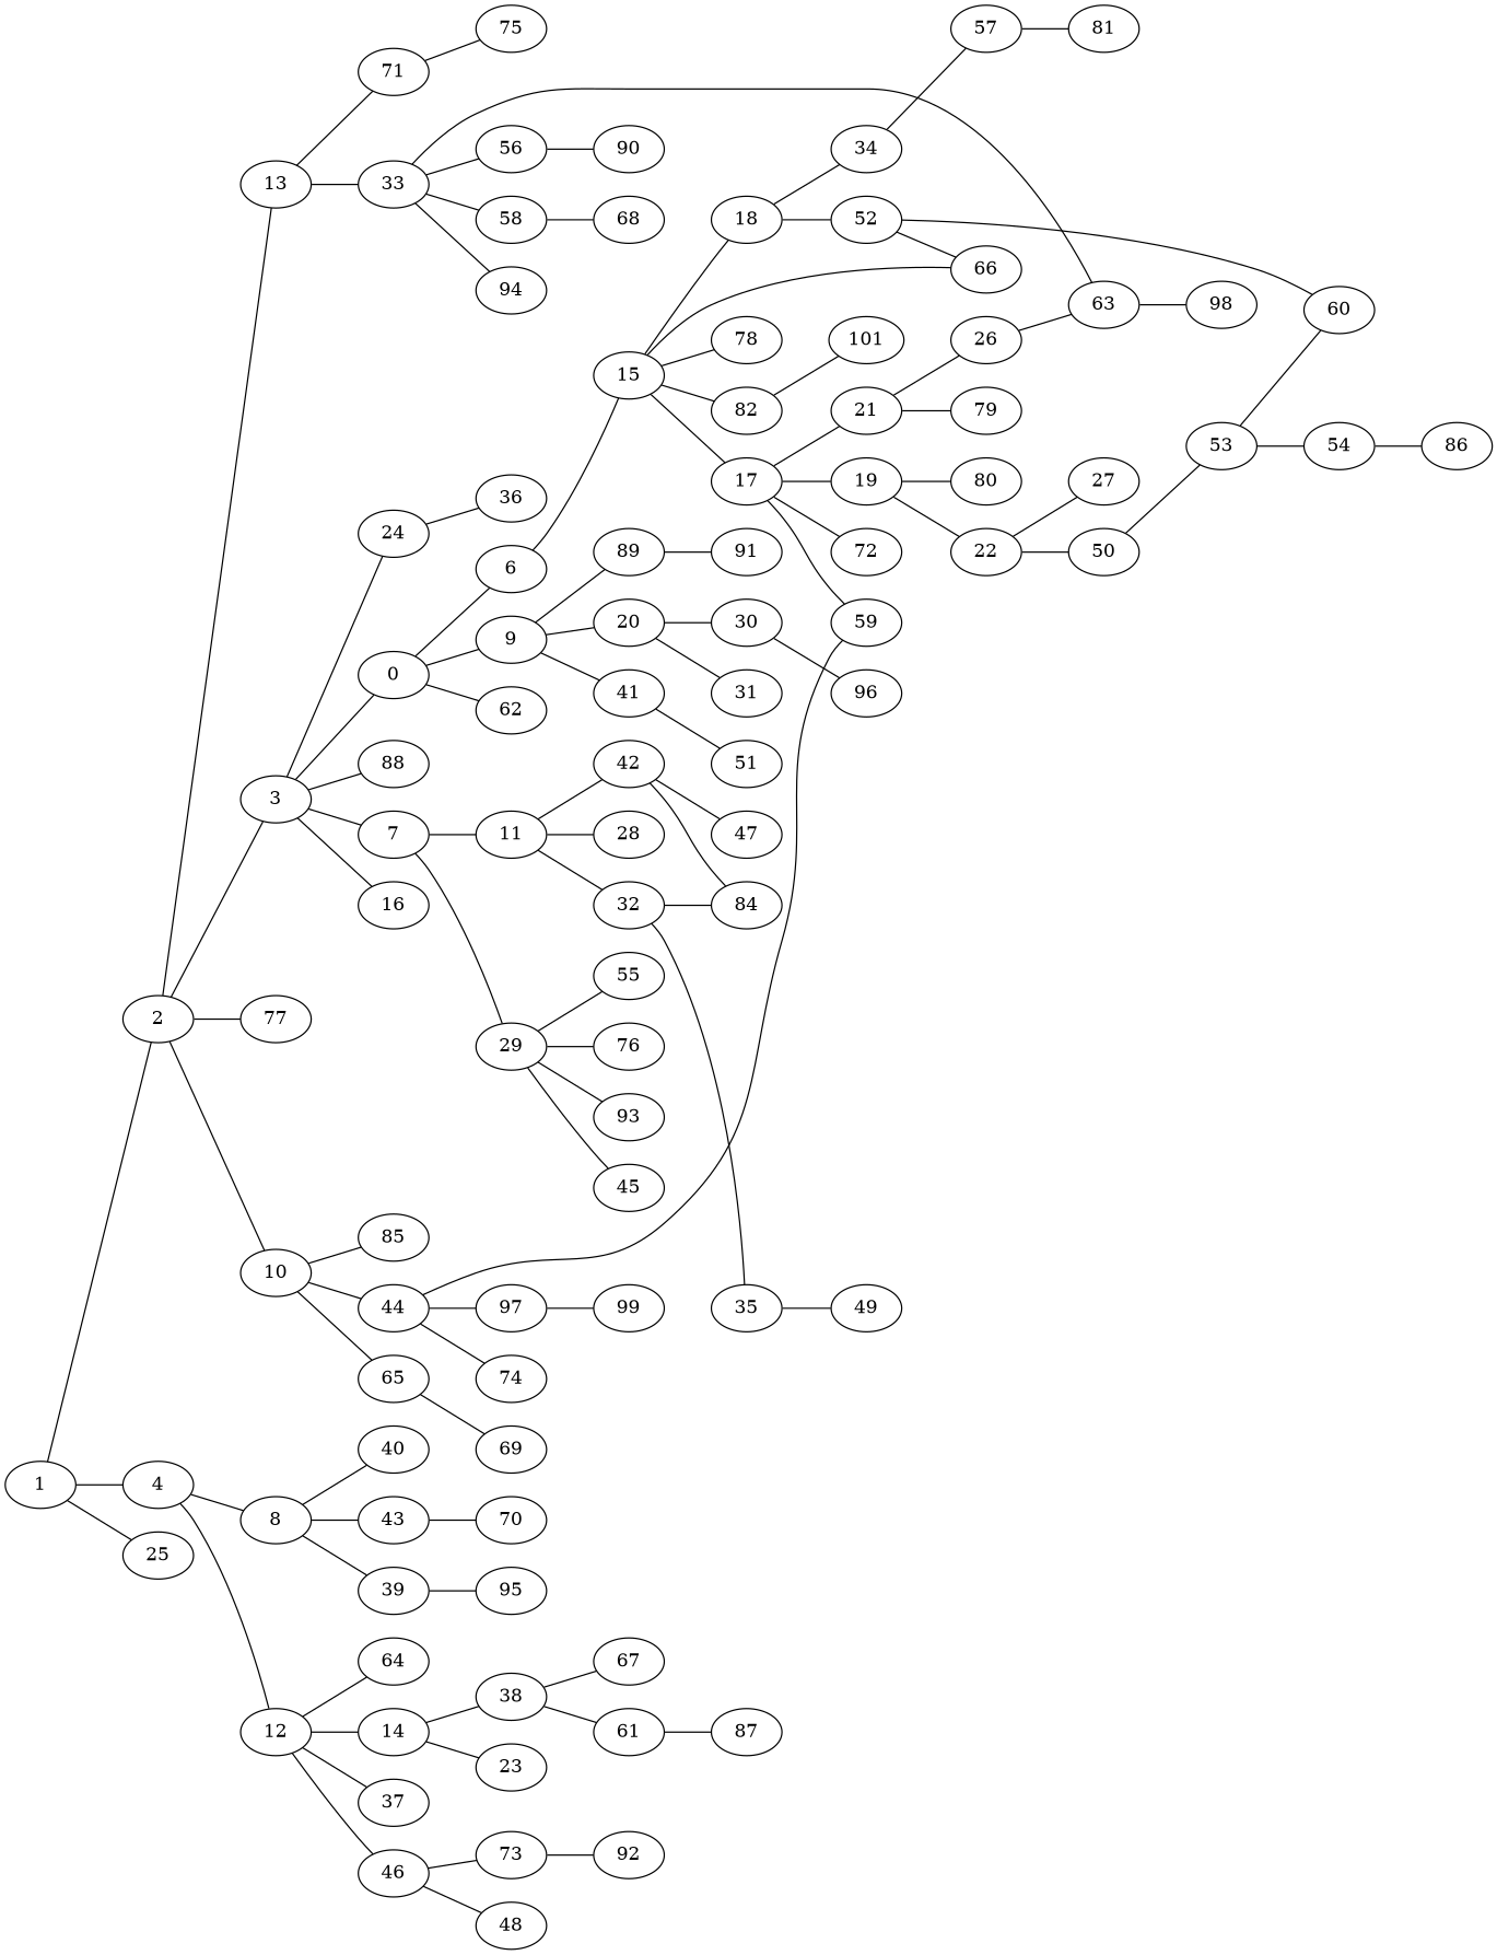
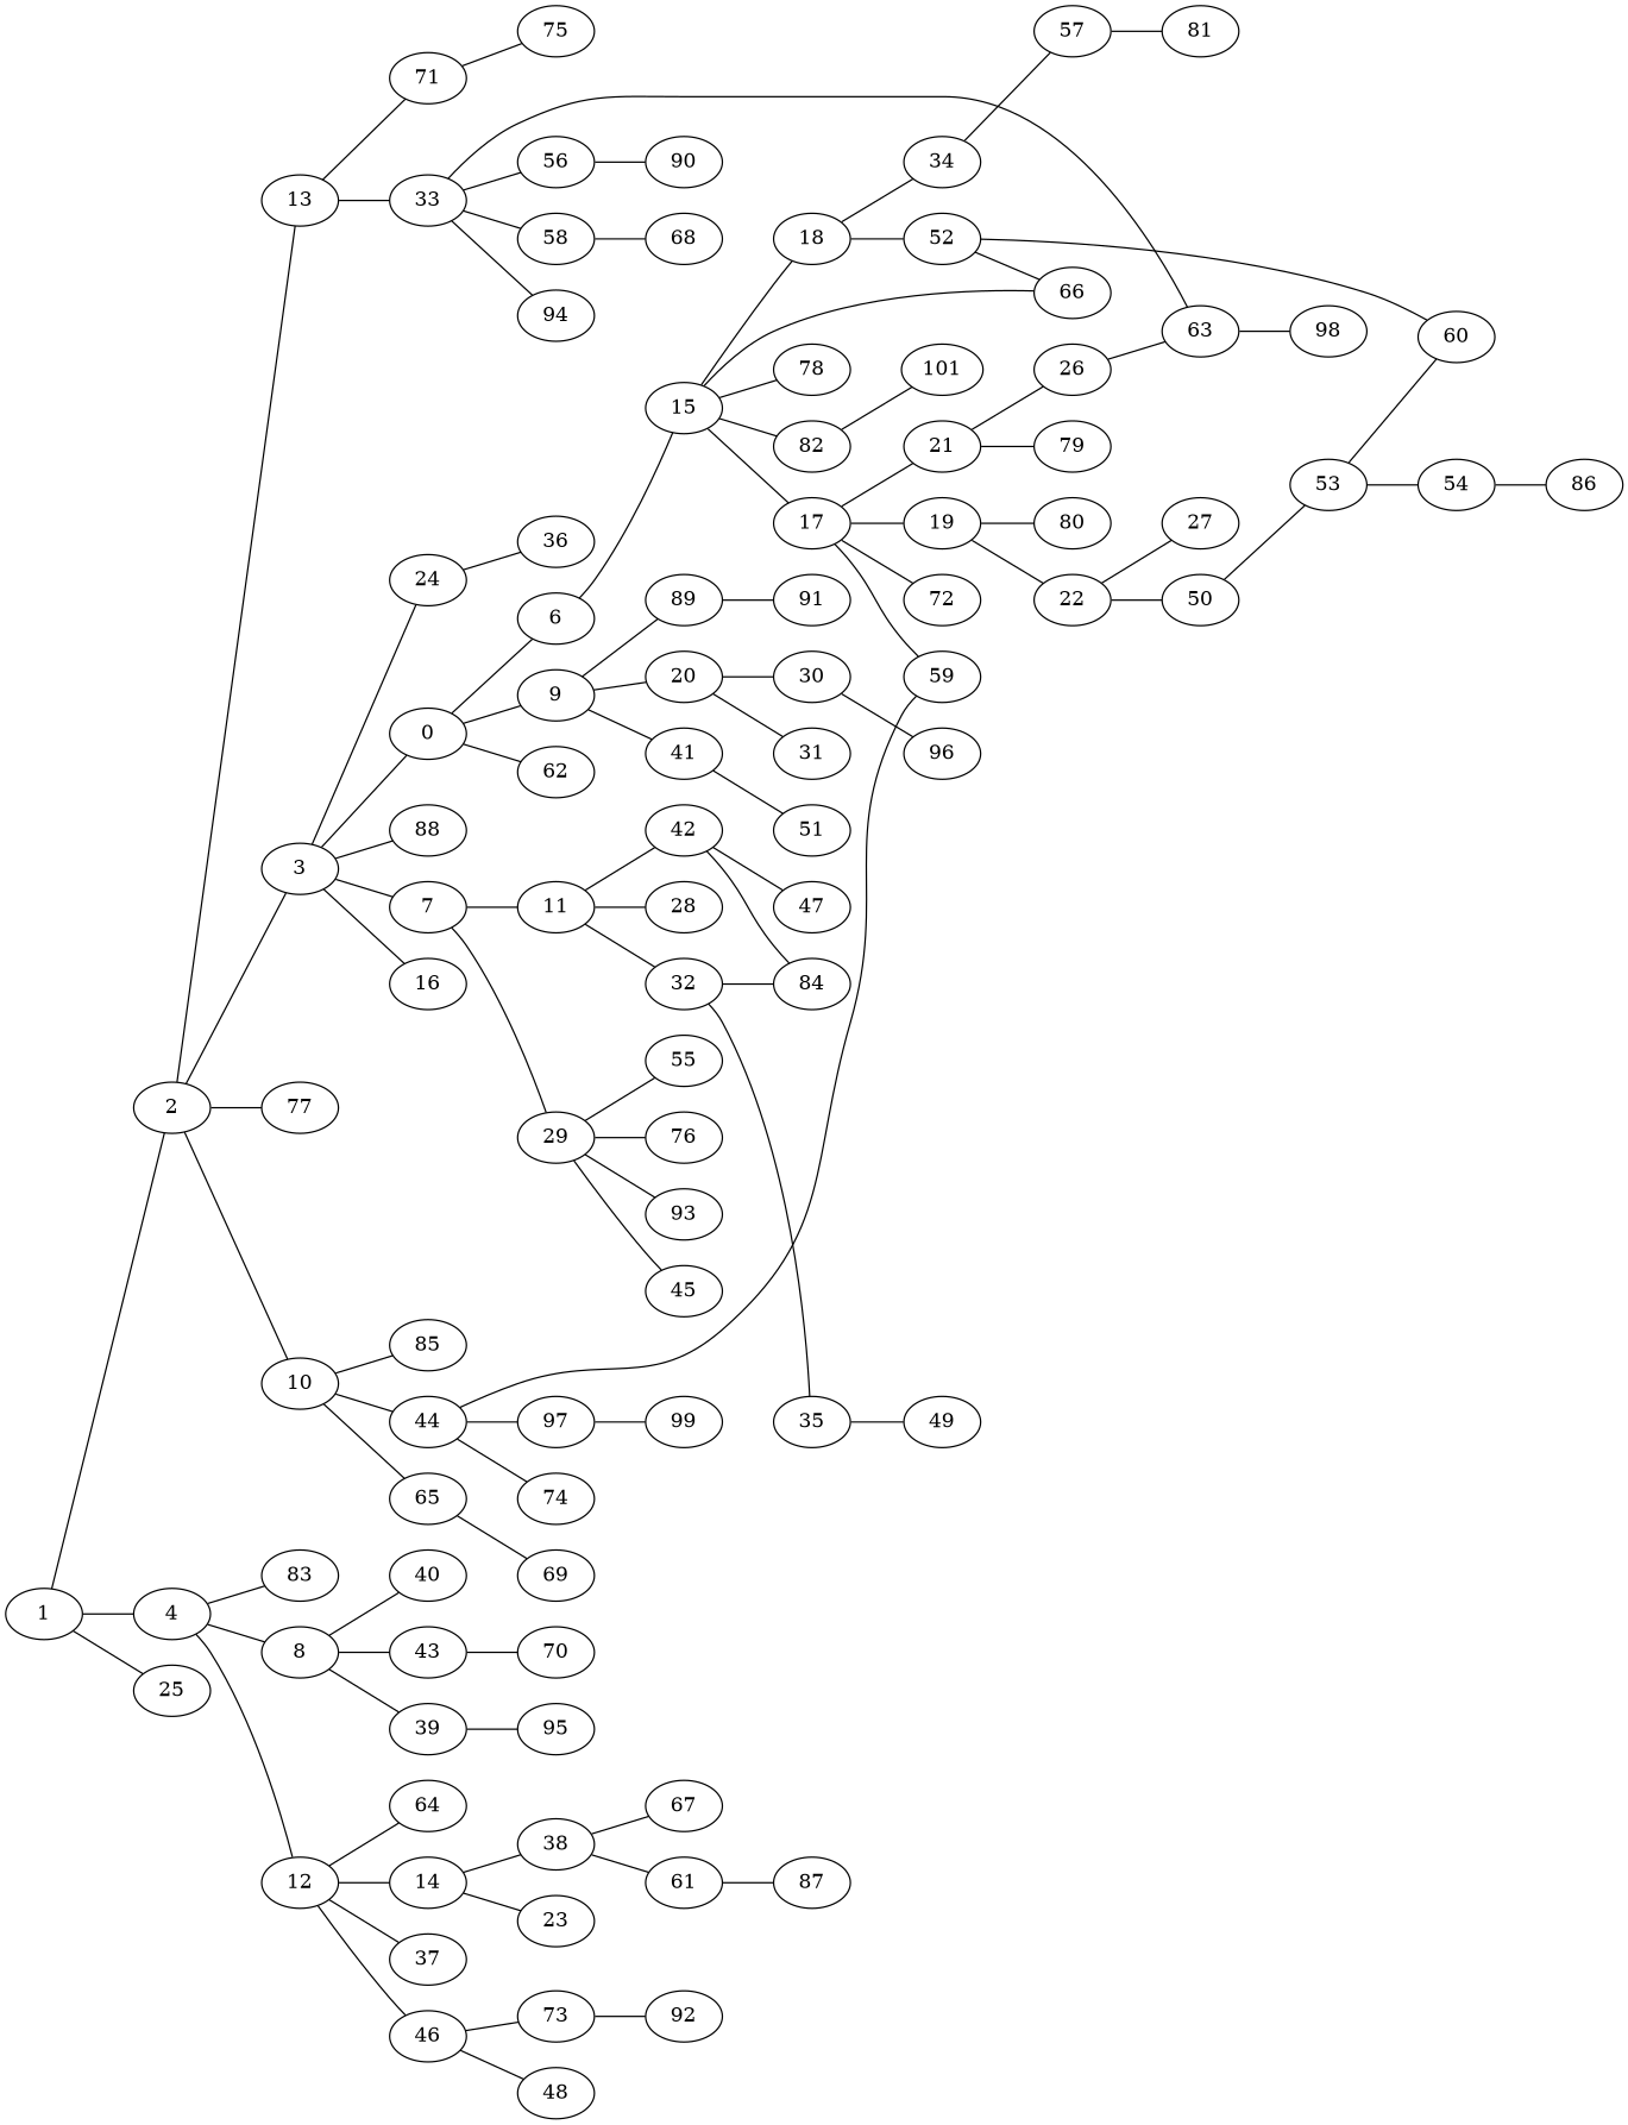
  graph {
    rankdir=LR
    1
    2
    4
    25
    3
    10
    13
    77
    8
    12
+   83
    n12 [label=0]
    7
    16
    24
    88
    44
    65
    85
    33
    71
    39
    40
    43
    14
    37
    46
    64
    6
    9
    62
    11
    29
    36
    59
    74
    97
    69
    63
    56
    58
    94
    75
    15
    20
    41
    89
    28
    32
    42
    45
    55
    76
    93
    95
    70
    23
    38
    48
    73
    17
    18
    66
    78
    82
    30
    31
    51
    91
    19
    21
    72
    34
    52
    n75 [label=101]
    35
    84
    47
    96
    99
    49
    61
    67
    92
    98
    90
    68
    87
    22
    80
    26
    79
    57
    60
    27
    50
    81
    53
    54
    86
    1 -- 2
    1 -- 4
    1 -- 25
    2 -- 3
    2 -- 10
    2 -- 13
    2 -- 77
    4 -- 8
    4 -- 12
+   4 -- 83
    3 -- n12
    3 -- 7
    3 -- 16
    3 -- 24
    3 -- 88
    10 -- 44
    10 -- 65
    10 -- 85
    13 -- 33
    13 -- 71
    8 -- 39
    8 -- 40
    8 -- 43
    12 -- 14
    12 -- 37
    12 -- 46
    12 -- 64
    n12 -- 6
    n12 -- 9
    n12 -- 62
    7 -- 11
    7 -- 29
    24 -- 36
    44 -- 59
    44 -- 74
    44 -- 97
    65 -- 69
    33 -- 63
    33 -- 56
    33 -- 58
    33 -- 94
    71 -- 75
    39 -- 95
    43 -- 70
    14 -- 23
    14 -- 38
    46 -- 48
    46 -- 73
    6 -- 15
    9 -- 20
    9 -- 41
    9 -- 89
    11 -- 28
    11 -- 32
    11 -- 42
    29 -- 45
    29 -- 55
    29 -- 76
    29 -- 93
    97 -- 99
    63 -- 98
    56 -- 90
    58 -- 68
    15 -- 17
    15 -- 18
    15 -- 66
    15 -- 78
    15 -- 82
    20 -- 30
    20 -- 31
    41 -- 51
    89 -- 91
    32 -- 35
    32 -- 84
    42 -- 84
    42 -- 47
    38 -- 61
    38 -- 67
    73 -- 92
    17 -- 59
    17 -- 19
    17 -- 21
    17 -- 72
    18 -- 34
    18 -- 52
    82 -- n75
    30 -- 96
    19 -- 22
    19 -- 80
    21 -- 26
    21 -- 79
    34 -- 57
    52 -- 66
    52 -- 60
    35 -- 49
    61 -- 87
    22 -- 27
    22 -- 50
    26 -- 63
    57 -- 81
    50 -- 53
    53 -- 60
    53 -- 54
    54 -- 86
  }
